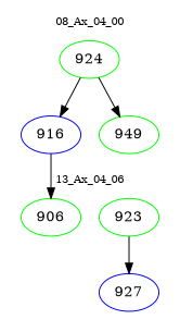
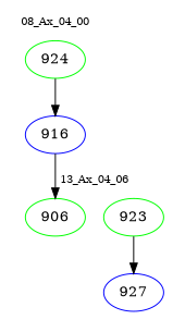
  digraph {
    node [color=green]
    edge [color=black]
    n1 [label=923]
    n2 [label=906]
    n3 [color=blue label=927]
    n4 [label=924]
    n5 [color=blue label=916]
-   n6 [label=949]
    subgraph cluster_1 {
      color=white
      fontsize=10
      label="13_Ax_04_06"
      n1
      n2
      n3
    }
    subgraph cluster_2 {
      color=white
      fontsize=10
      label="08_Ax_04_00"
      n4
      n5
-     n6
    }
    n1 -> n3
    n4 -> n5
-   n4 -> n6
    n5 -> n2
  }
